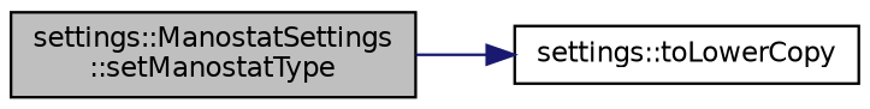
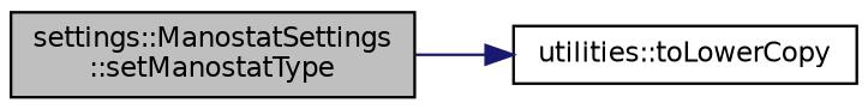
  digraph {
    rankdir=LR
    node [color=black fontname=Helvetica fontsize=10 shape=record style=filled]
    n1 [fillcolor=grey75 fontcolor=black height=0.2 label="settings::ManostatSettings\l::setManostatType" width=0.4]
-   n2 [fillcolor=white height=0.2 label="settings::toLowerCopy" width=0.4]
+   n2 [fillcolor=white height=0.2 label="utilities::toLowerCopy" width=0.4]
    n1 -> n2 [color=midnightblue fontname=Helvetica fontsize=10 labelfontname=Helvetica labelfontsize=10 style=solid]
  }
